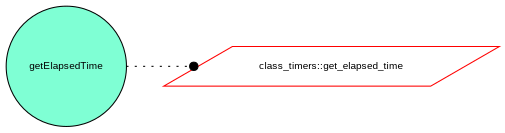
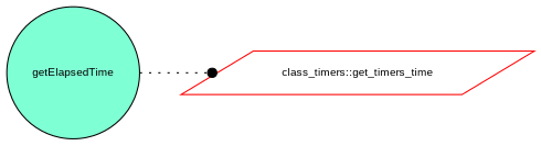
  digraph {
    rankdir=LR
    fontname="Liberation Sans"
    node [fontname="Liberation Sans" fontsize=10 style=filled]
    n1 [color=black fillcolor=aquamarine fontcolor=black height=0.2 label=getElapsedTime shape=circle width=0.4]
-   n2 [color=red fillcolor=white height=0.2 label="class_timers::get_elapsed_time" shape=parallelogram width=0.4]
+   n2 [color=red fillcolor=white height=0.2 label="class_timers::get_timers_time" shape=parallelogram width=0.4]
    n1 -> n2 [color=black fontname="Liberation Sans" fontsize=10 labelfontname="FreeSans.ttf" labelfontsize=10 style=dotted arrowhead=dot]
  }
